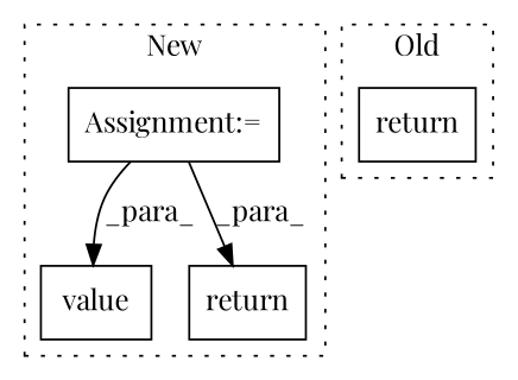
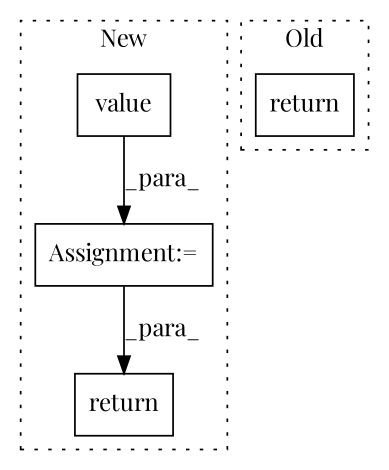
  digraph {
    fontname="Playfair Display"
    node [a=41 l=7 shape=box fontname="Playfair Display"]
    edge [fontname="Playfair Display"]
    n1 [a=32 label=value s=7823]
    n2 [label=return s=7996]
    n3 [a=7 l=14 label="Assignment:=" s=7796]
    n4 [label=return s=7629]
    subgraph cluster_1 {
      label=New
      style=dotted
      n1
      n2
      n3
    }
    subgraph cluster_2 {
      label=Old
      style=dotted
      n4
    }
-   n3 -> n1 [label=_para_]
+   n1 -> n3 [label=_para_]
    n3 -> n2 [label=_para_]
  }
